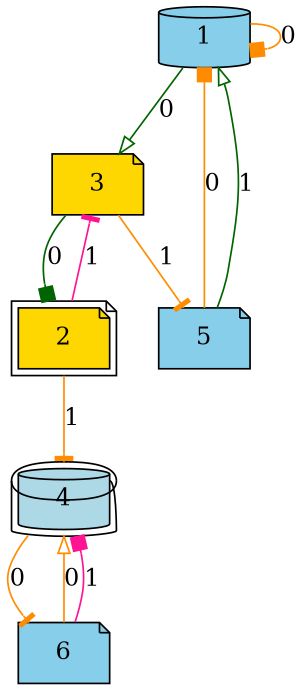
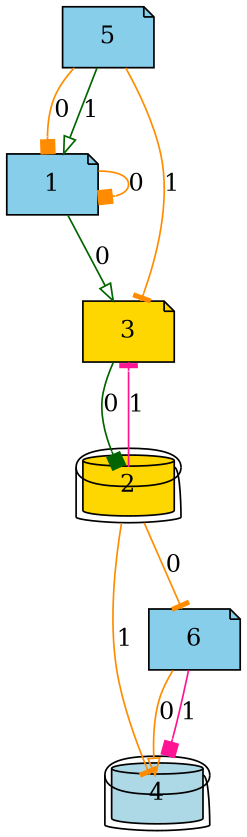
  digraph {
    node [fillcolor=skyblue shape=note style=filled]
    edge [arrowhead=box color=darkorange]
-   1 [shape=cylinder]
+   1
    3 [fillcolor=gold]
-   2 [fillcolor=gold peripheries=2]
+   2 [fillcolor=gold peripheries=2 shape=cylinder]
    4 [fillcolor=lightblue peripheries=2 shape=cylinder]
    5
    6
    1 -> 1 [label=0]
    1 -> 3 [arrowhead=onormal color=darkgreen label=0]
    3 -> 2 [color=darkgreen label=0]
-   3 -> 5 [arrowhead=tee label=1]
+   5 -> 3 [arrowhead=tee label=1]
    2 -> 3 [arrowhead=tee color=deeppink label=1]
    2 -> 4 [arrowhead=tee label=1]
-   4 -> 6 [arrowhead=tee label=0]
+   2 -> 6 [arrowhead=tee label=0]
    5 -> 1 [label=0]
    5 -> 1 [arrowhead=onormal color=darkgreen label=1]
    6 -> 4 [arrowhead=onormal label=0]
    6 -> 4 [color=deeppink label=1]
  }
